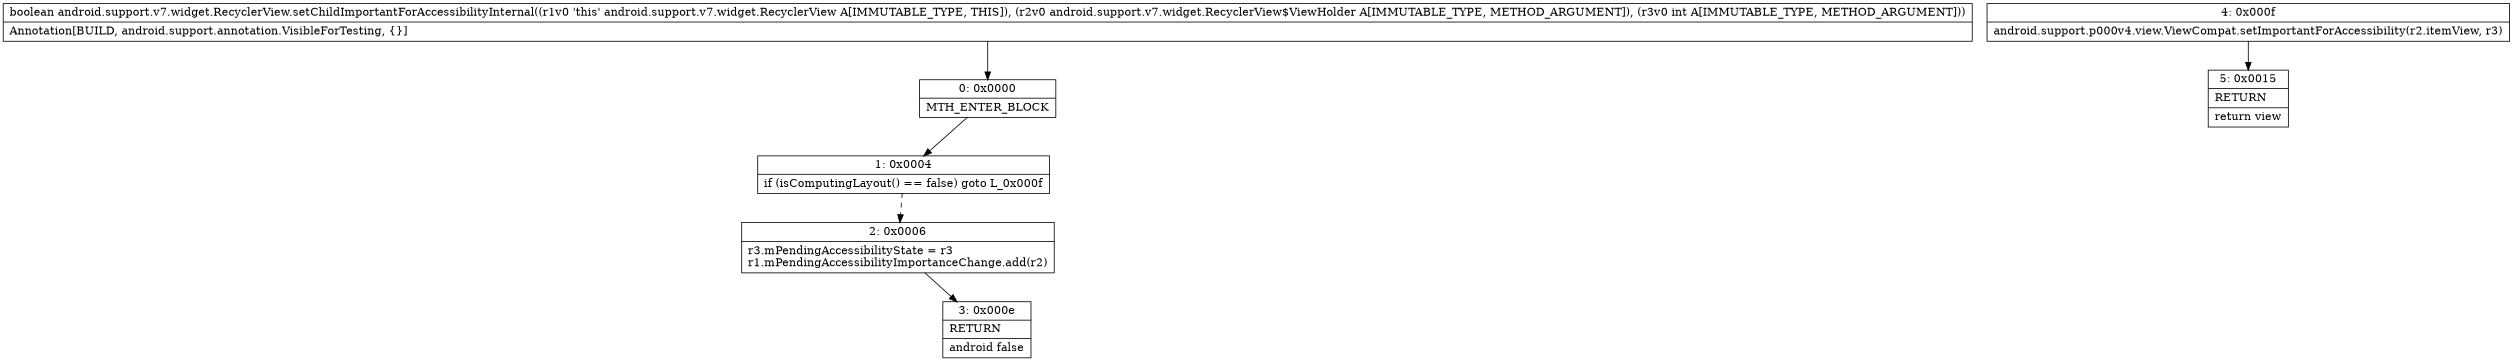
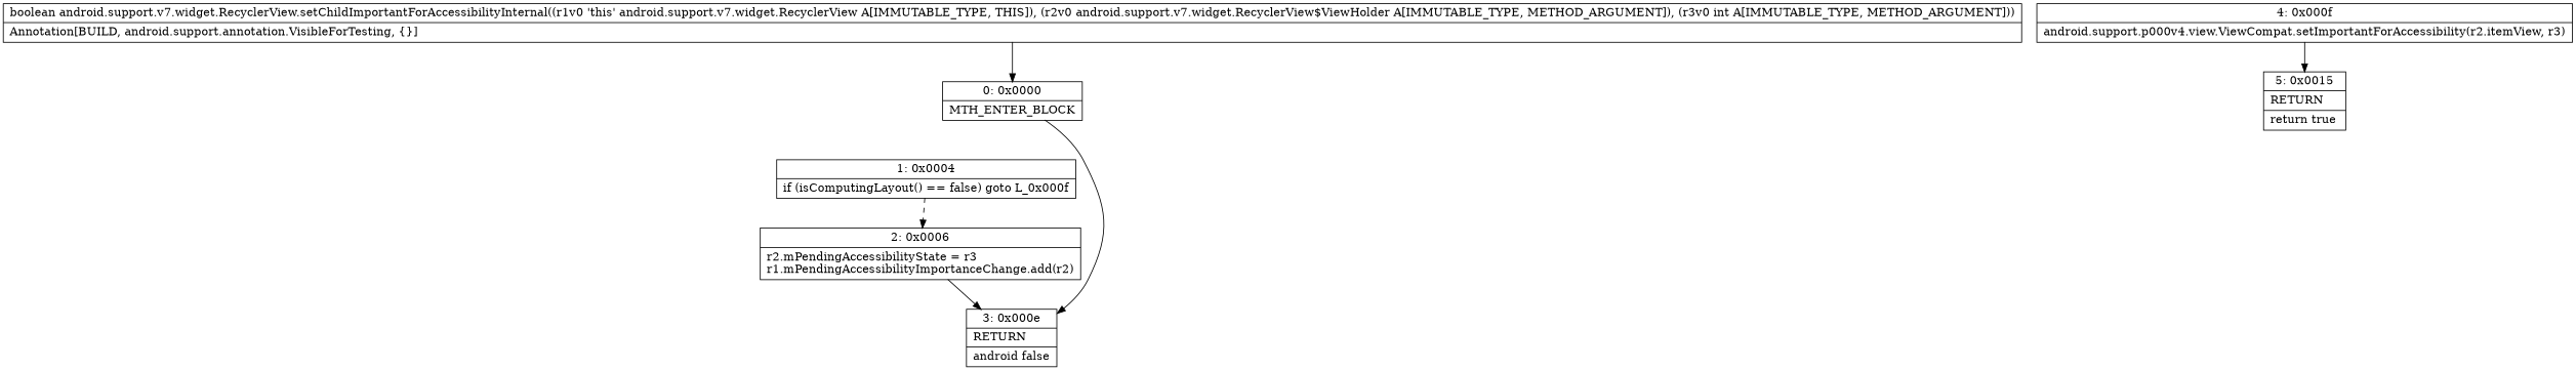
  digraph {
    node [shape=record]
    n1 [label="{0\:\ 0x0000|MTH_ENTER_BLOCK\l}"]
    n2 [label="{1\:\ 0x0004|if (isComputingLayout() == false) goto L_0x000f\l}"]
-   n3 [label="{2\:\ 0x0006|r3.mPendingAccessibilityState = r3\lr1.mPendingAccessibilityImportanceChange.add(r2)\l}"]
+   n3 [label="{2\:\ 0x0006|r2.mPendingAccessibilityState = r3\lr1.mPendingAccessibilityImportanceChange.add(r2)\l}"]
    n4 [label="{3\:\ 0x000e|RETURN\l|android false\l}"]
    n5 [label="{4\:\ 0x000f|android.support.p000v4.view.ViewCompat.setImportantForAccessibility(r2.itemView, r3)\l}"]
-   n6 [label="{5\:\ 0x0015|RETURN\l|return view\l}"]
+   n6 [label="{5\:\ 0x0015|RETURN\l|return true\l}"]
    n7 [label="{boolean android.support.v7.widget.RecyclerView.setChildImportantForAccessibilityInternal((r1v0 'this' android.support.v7.widget.RecyclerView A[IMMUTABLE_TYPE, THIS]), (r2v0 android.support.v7.widget.RecyclerView$ViewHolder A[IMMUTABLE_TYPE, METHOD_ARGUMENT]), (r3v0 int A[IMMUTABLE_TYPE, METHOD_ARGUMENT]))  | Annotation[BUILD, android.support.annotation.VisibleForTesting, \{\}]\l}"]
-   n1 -> n2
+   n1 -> n4
    n2 -> n3 [style=dashed]
    n3 -> n4
    n5 -> n6
    n7 -> n1
  }
